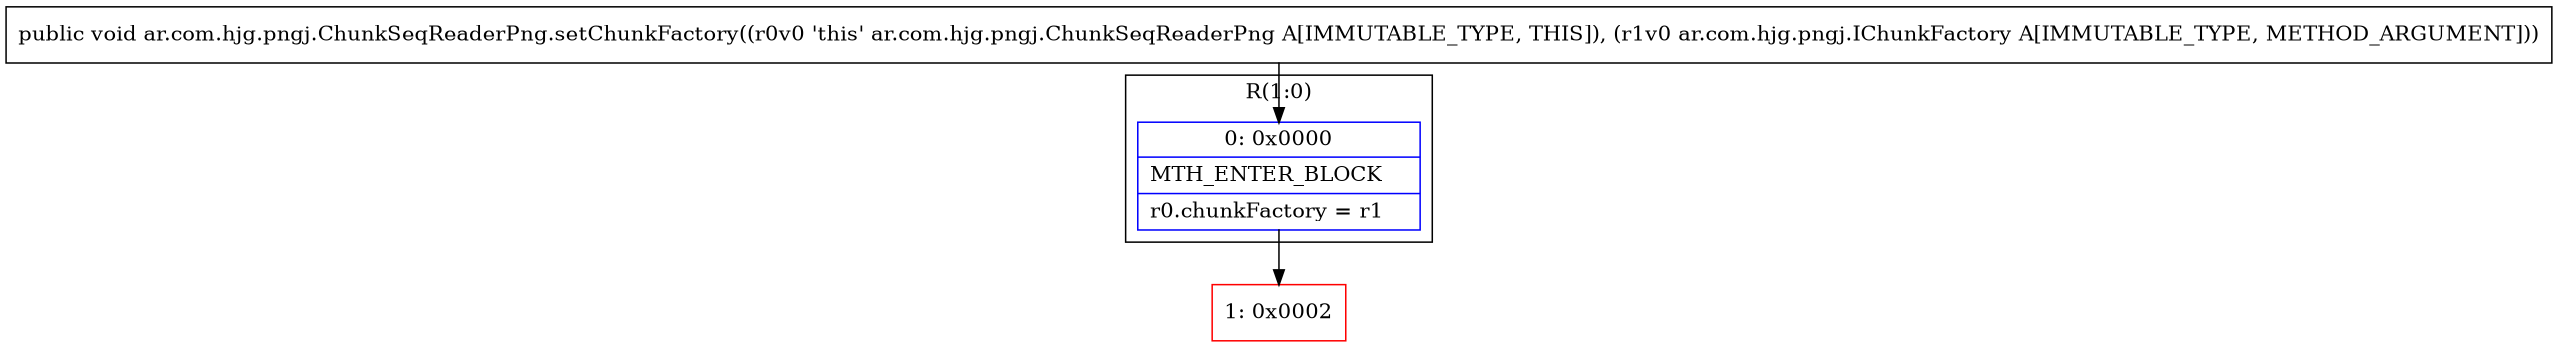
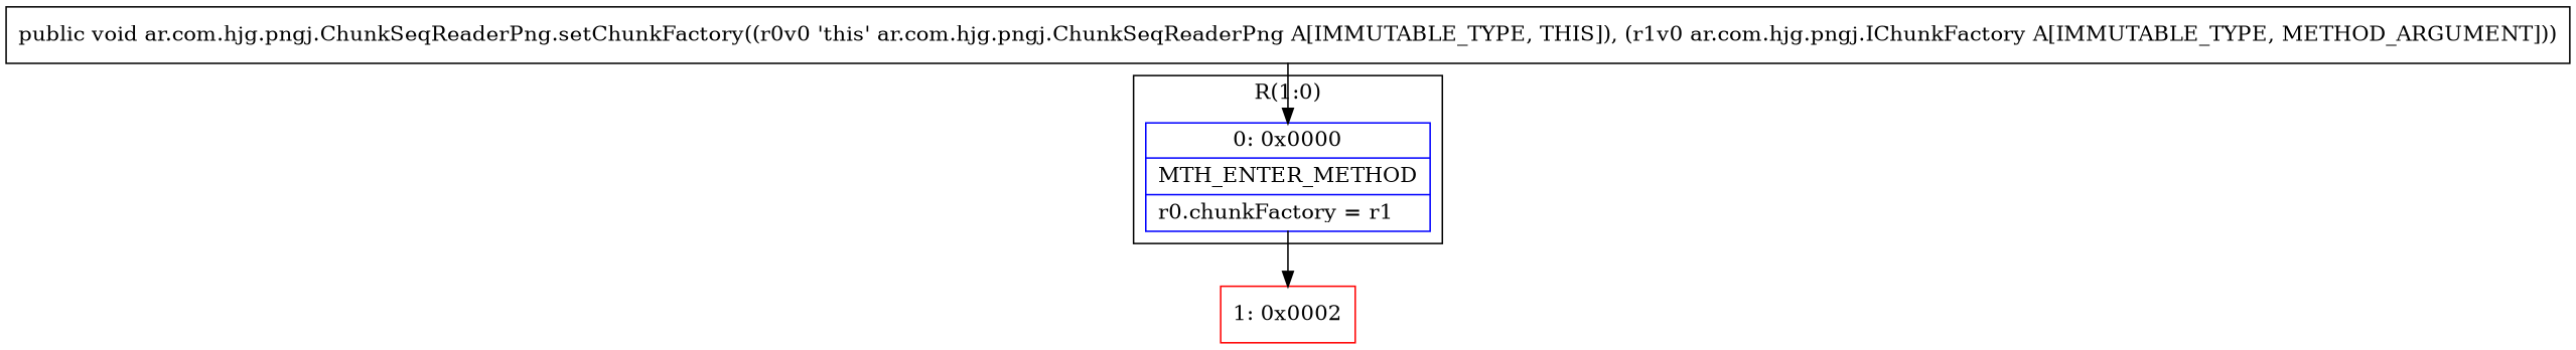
  digraph {
    node [shape=record]
-   n1 [color=blue label="{0\:\ 0x0000|MTH_ENTER_BLOCK\l|r0.chunkFactory = r1\l}"]
+   n1 [color=blue label="{0\:\ 0x0000|MTH_ENTER_METHOD\l|r0.chunkFactory = r1\l}"]
    n2 [color=red label="{1\:\ 0x0002}"]
    n3 [label="{public void ar.com.hjg.pngj.ChunkSeqReaderPng.setChunkFactory((r0v0 'this' ar.com.hjg.pngj.ChunkSeqReaderPng A[IMMUTABLE_TYPE, THIS]), (r1v0 ar.com.hjg.pngj.IChunkFactory A[IMMUTABLE_TYPE, METHOD_ARGUMENT])) }"]
    subgraph cluster_1 {
      label="R(1:0)"
      n1
    }
    n1 -> n2
    n3 -> n1
  }
